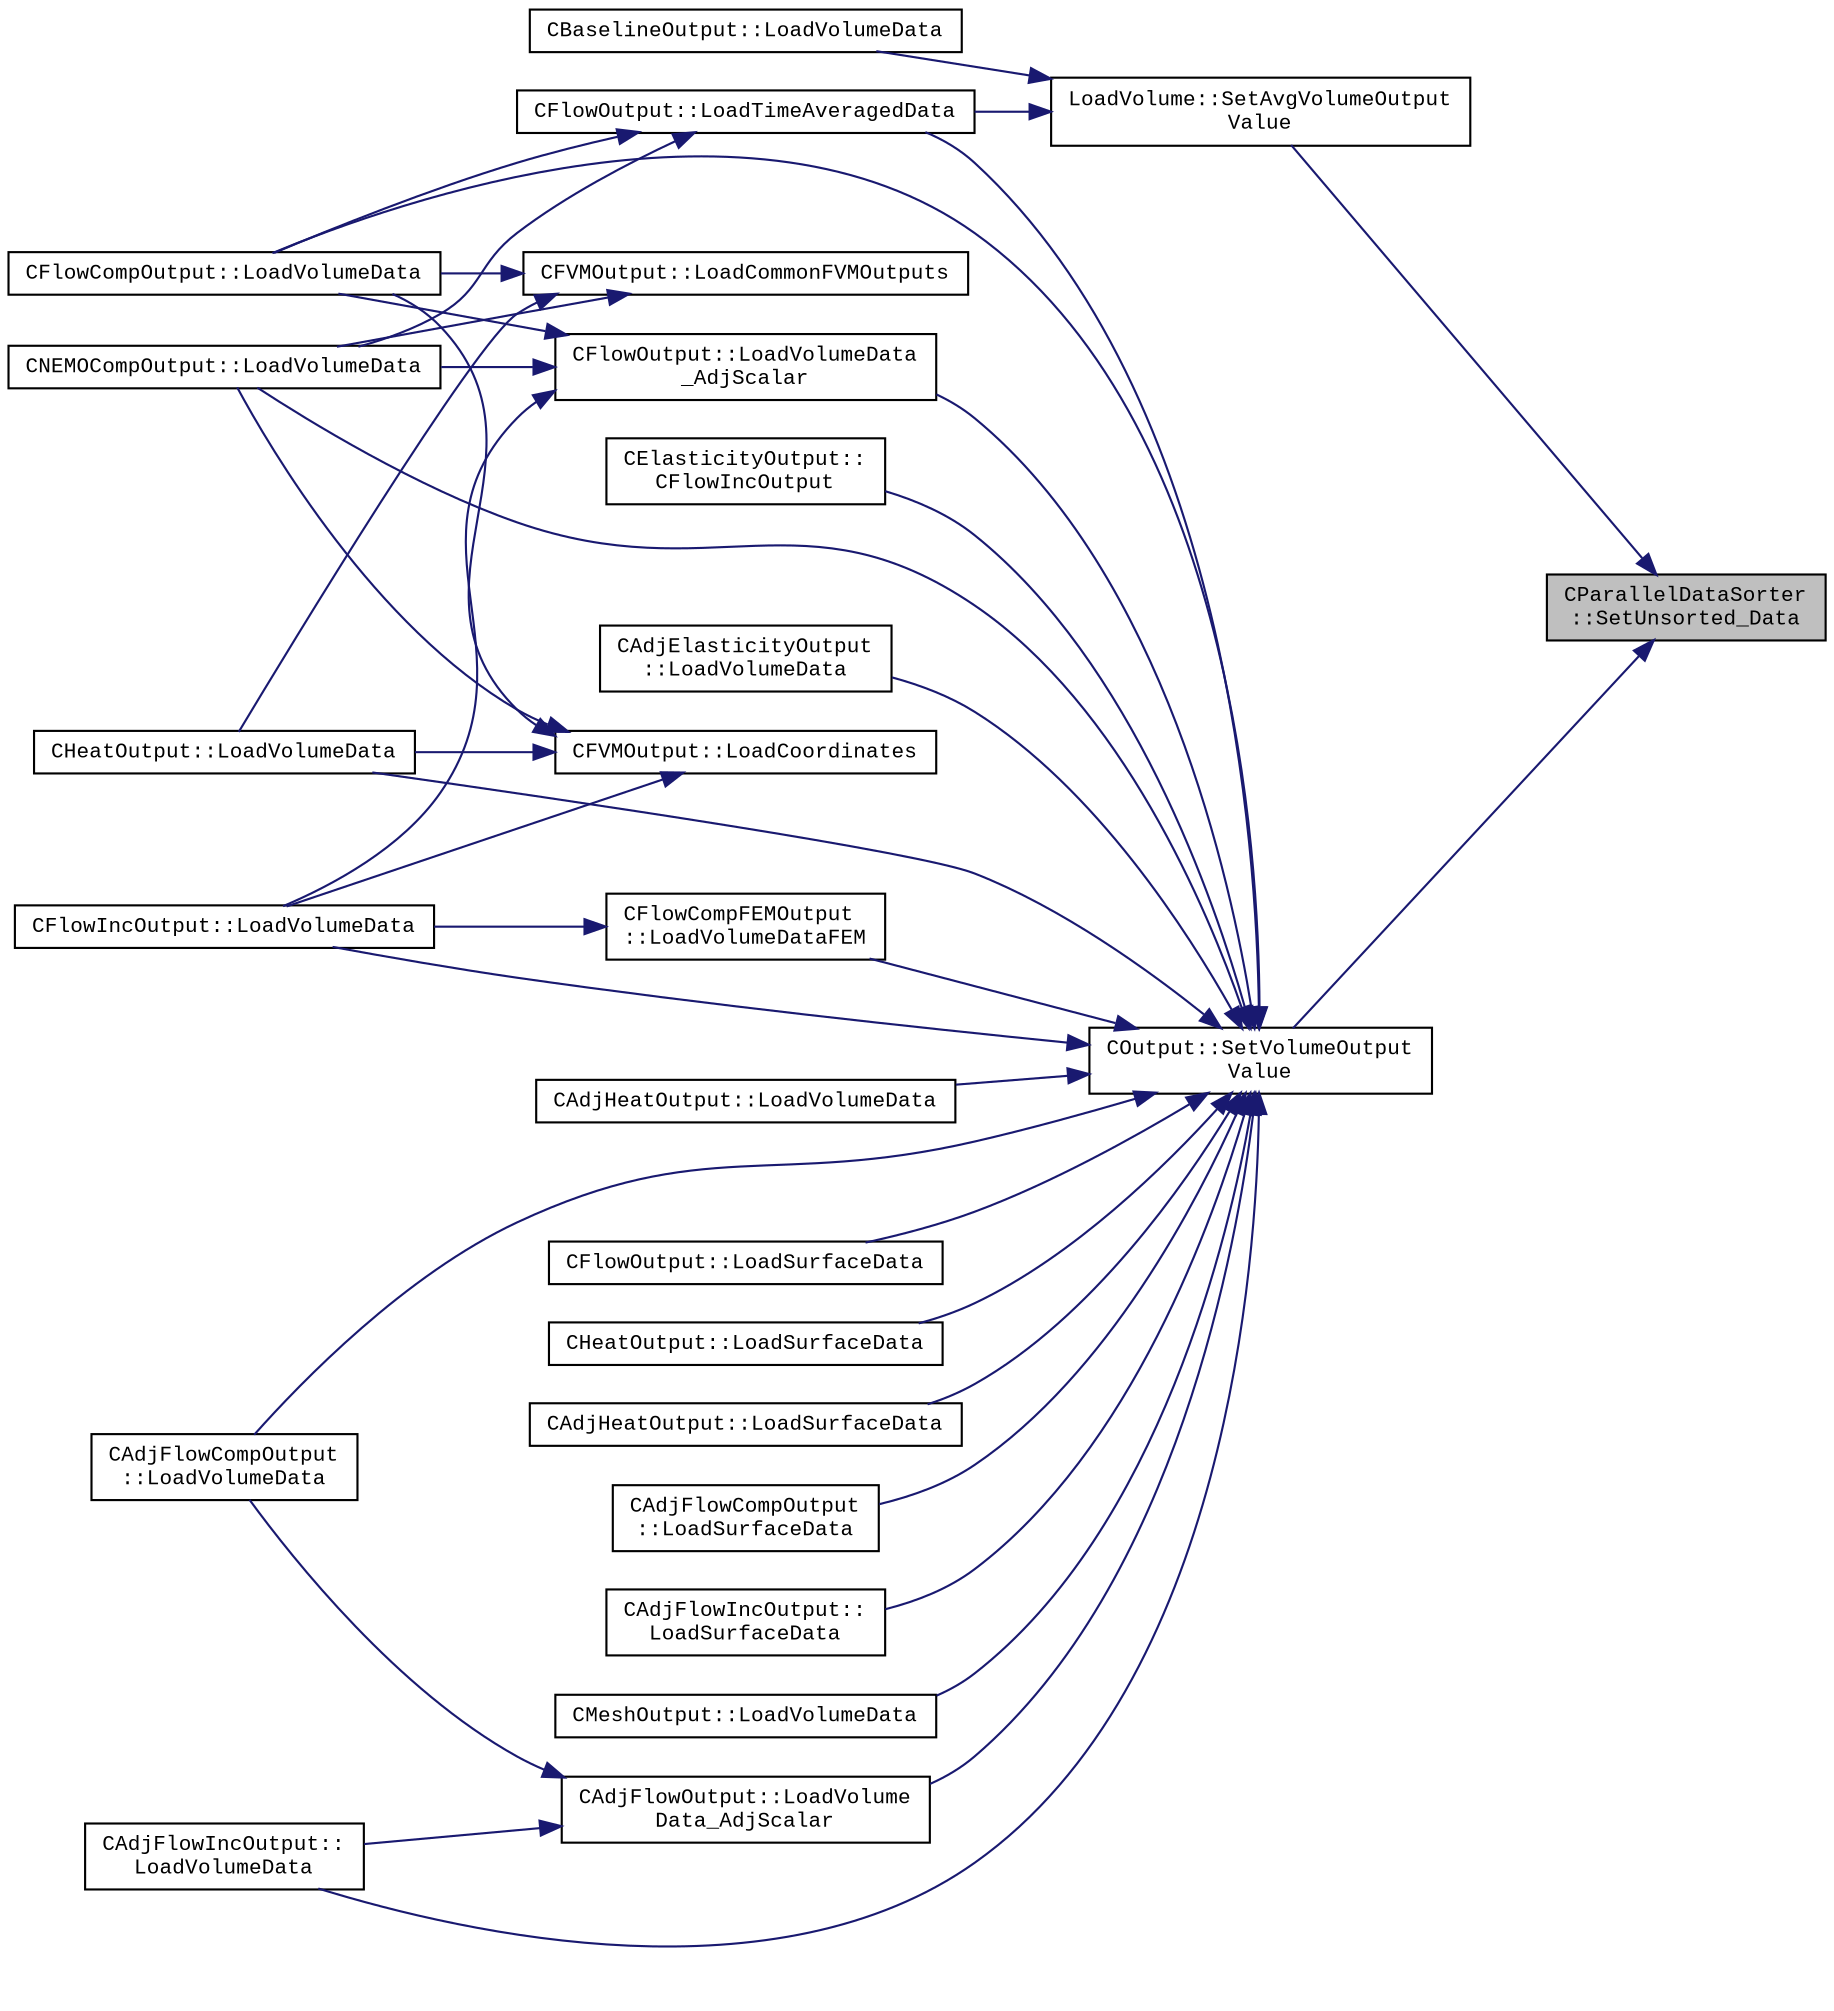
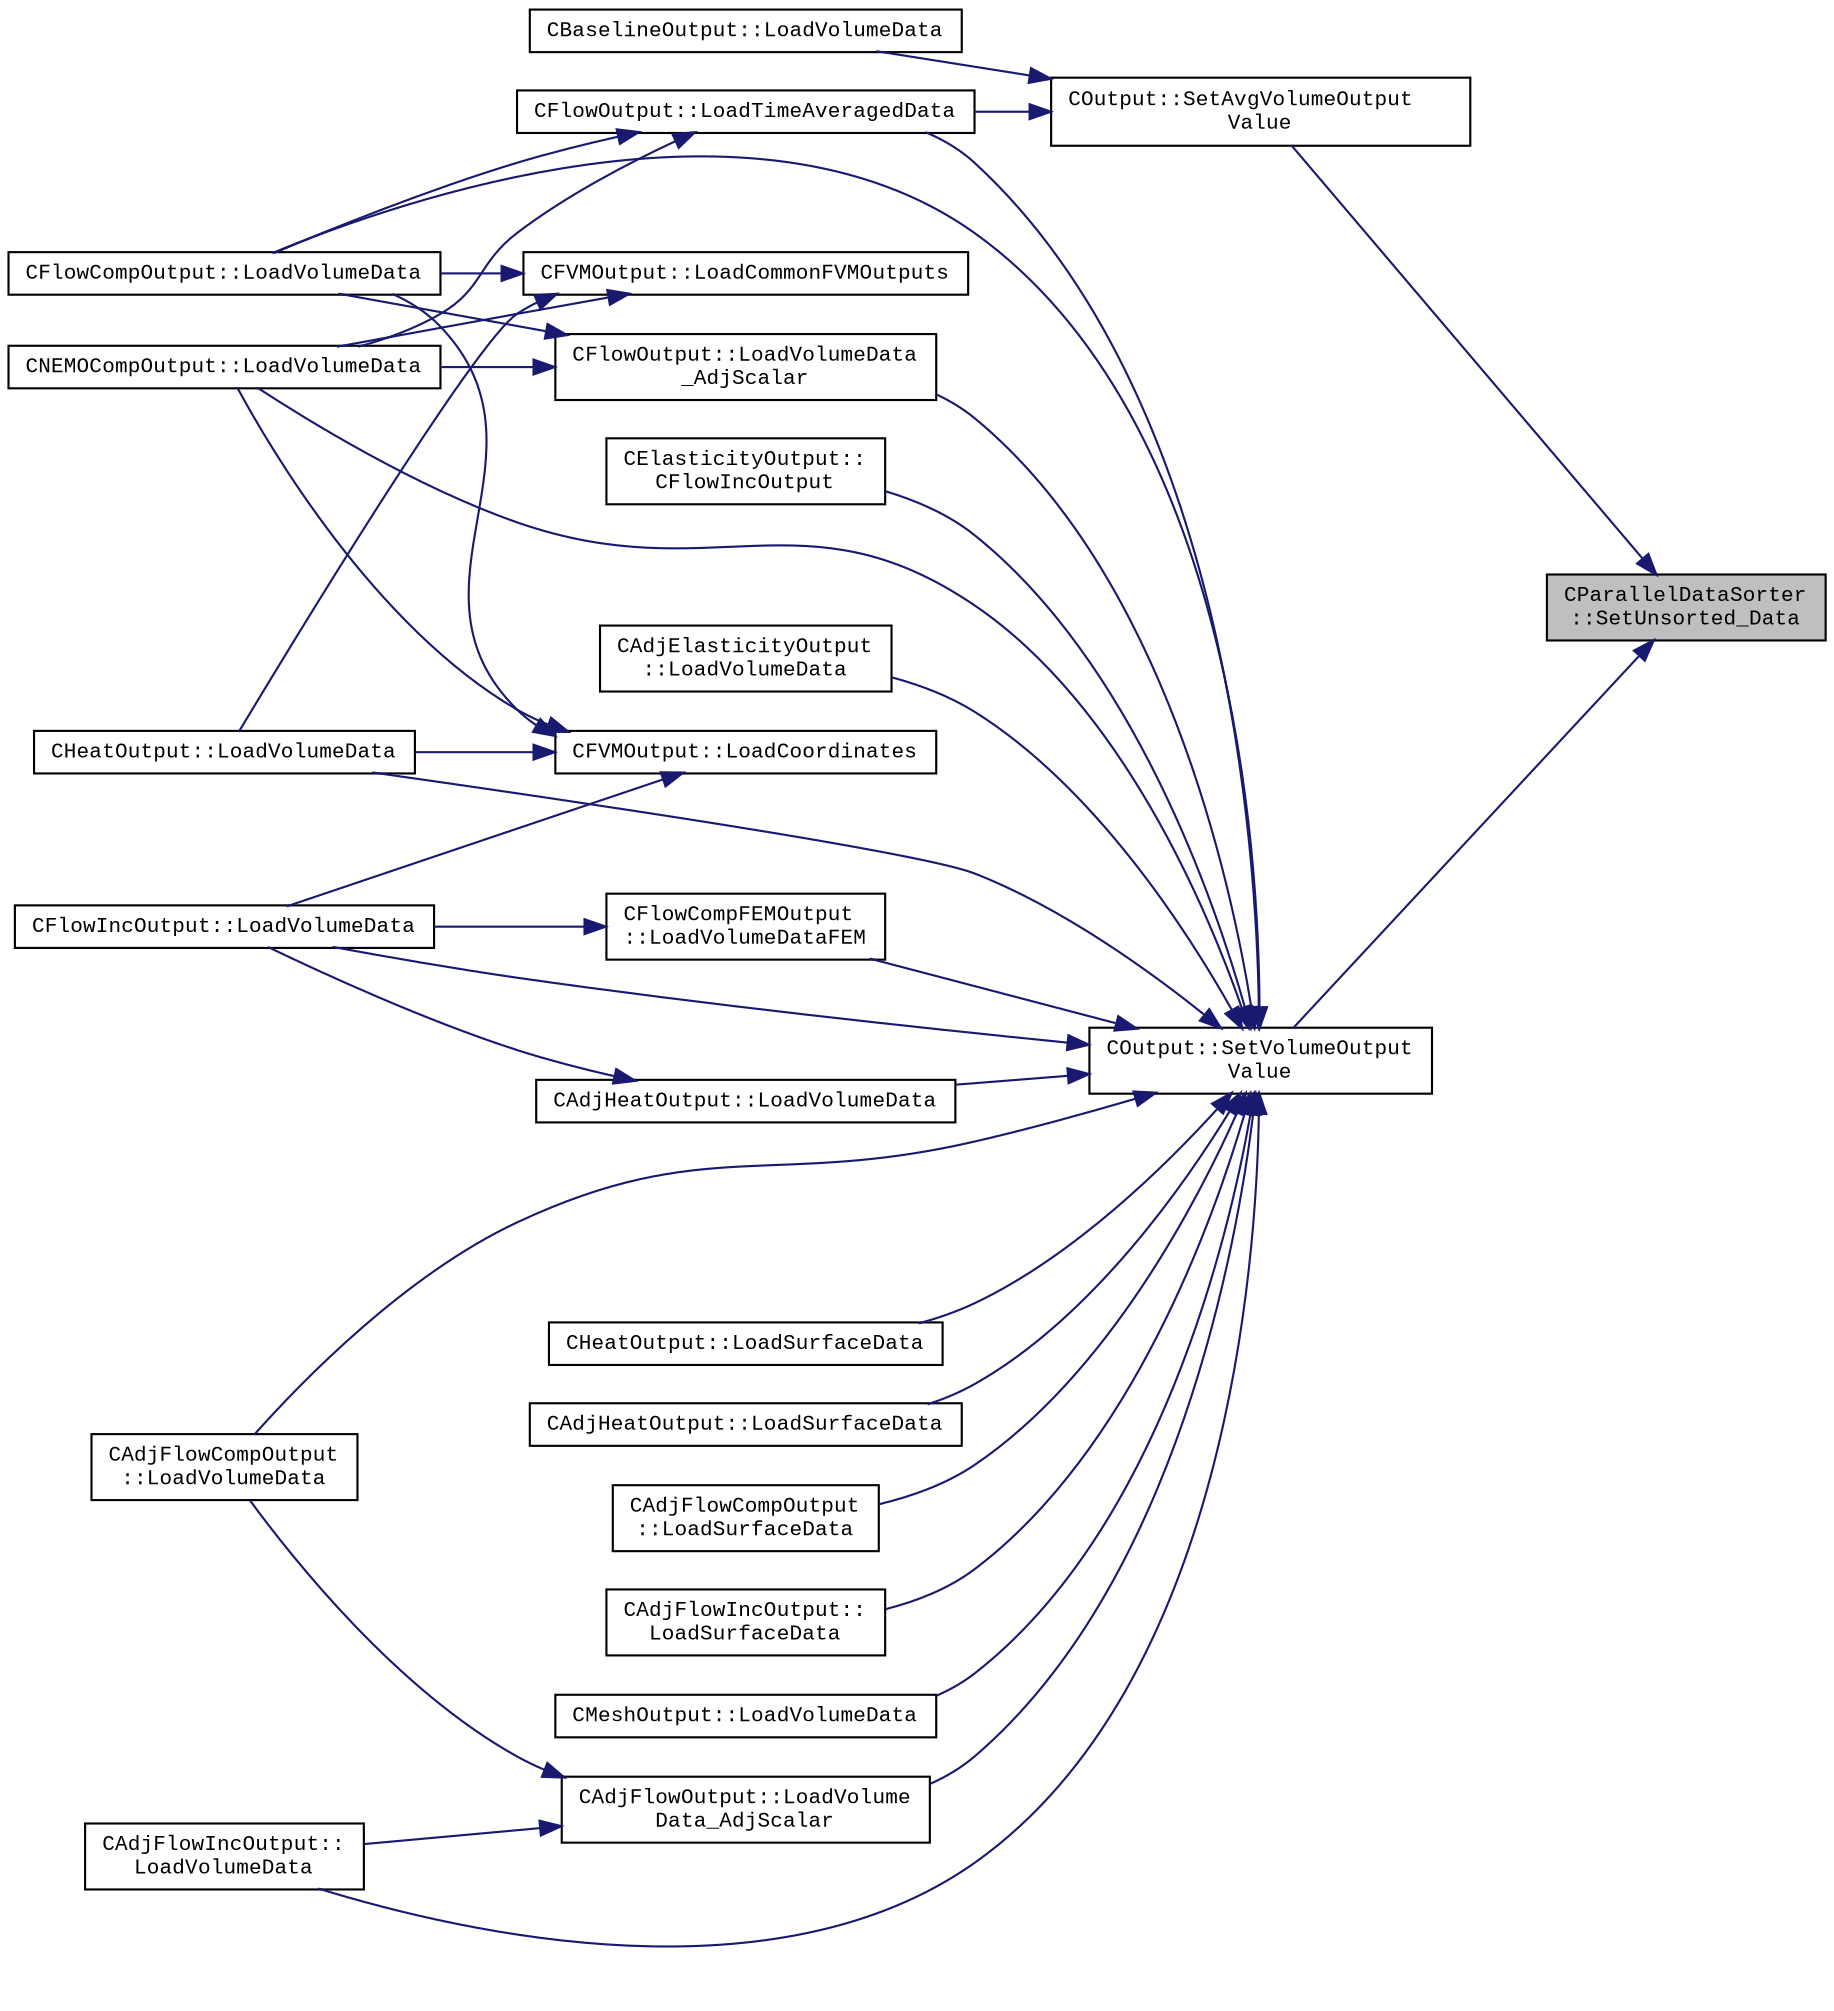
  digraph {
    fontname="Liberation Mono"
    rankdir=RL
    node [color=black fillcolor=white fontname="Liberation Mono" fontsize=10 shape=record style=filled]
    edge [color=midnightblue dir=back fontname="Liberation Mono" fontsize=10 labelfontname=Helvetica labelfontsize=10 style=solid]
    n1 [fillcolor=grey75 fontcolor=black height=0.2 label="CParallelDataSorter\l::SetUnsorted_Data" width=0.4]
-   n2 [height=0.2 label="LoadVolume::SetAvgVolumeOutput\lValue" width=0.4]
+   n2 [height=0.2 label="COutput::SetAvgVolumeOutput\lValue" width=0.4]
    n3 [height=0.2 label="COutput::SetVolumeOutput\lValue" width=0.4]
    n4 [height=0.2 label="CFlowOutput::LoadTimeAveragedData" width=0.4]
    n5 [height=0.2 label="CBaselineOutput::LoadVolumeData" width=0.4]
    n6 [height=0.2 label="CFlowCompOutput::LoadVolumeData" width=0.4]
    n7 [height=0.2 label="CNEMOCompOutput::LoadVolumeData" width=0.4]
    n8 [height=0.2 label="CHeatOutput::LoadVolumeData" width=0.4]
    n9 [height=0.2 label="CFlowIncOutput::LoadVolumeData" width=0.4]
-   n10 [height=0.2 label="CFlowOutput::LoadSurfaceData" width=0.4]
    n11 [height=0.2 label="CHeatOutput::LoadSurfaceData" width=0.4]
    n12 [height=0.2 label="CAdjHeatOutput::LoadSurfaceData" width=0.4]
    n13 [height=0.2 label="CAdjFlowCompOutput\l::LoadSurfaceData" width=0.4]
    n14 [height=0.2 label="CAdjFlowIncOutput::\lLoadSurfaceData" width=0.4]
    n15 [height=0.2 label="CMeshOutput::LoadVolumeData" width=0.4]
    n16 [height=0.2 label="CAdjFlowCompOutput\l::LoadVolumeData" width=0.4]
    n17 [height=0.2 label="CAdjHeatOutput::LoadVolumeData" width=0.4]
    n18 [height=0.2 label="CElasticityOutput::\lCFlowIncOutput" width=0.4]
    n19 [height=0.2 label="CAdjElasticityOutput\l::LoadVolumeData" width=0.4]
    n20 [height=0.2 label="CAdjFlowIncOutput::\lLoadVolumeData" width=0.4]
    n21 [height=0.2 label="CAdjFlowOutput::LoadVolume\lData_AdjScalar" width=0.4]
    n22 [height=0.2 label="CFlowOutput::LoadVolumeData\l_AdjScalar" width=0.4]
    n23 [height=0.2 label="CFlowCompFEMOutput\l::LoadVolumeDataFEM" width=0.4]
    n24 [height=0.2 label="CFVMOutput::LoadCommonFVMOutputs" width=0.4]
    n25 [height=0.2 label="CFVMOutput::LoadCoordinates" width=0.4]
    n1 -> n2
    n1 -> n3
    n2 -> n4
    n2 -> n5
    n3 -> n4
    n3 -> n6
    n3 -> n7
    n3 -> n8
    n3 -> n9
-   n3 -> n10
    n3 -> n11
    n3 -> n12
    n3 -> n13
    n3 -> n14
    n3 -> n15
    n3 -> n16
    n3 -> n17
    n3 -> n18
    n3 -> n19
    n3 -> n20
    n3 -> n21
    n3 -> n22
    n3 -> n23
    n4 -> n6
    n4 -> n7
    n21 -> n16
    n21 -> n20
    n22 -> n6
    n22 -> n7
-   n22 -> n9
+   n17 -> n9
    n23 -> n9
    n24 -> n6
    n24 -> n7
    n24 -> n8
    n25 -> n6
    n25 -> n7
    n25 -> n8
    n25 -> n9
  }
